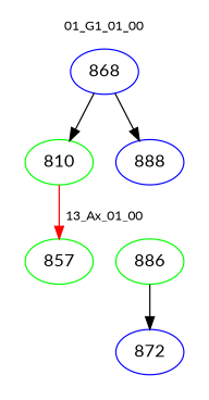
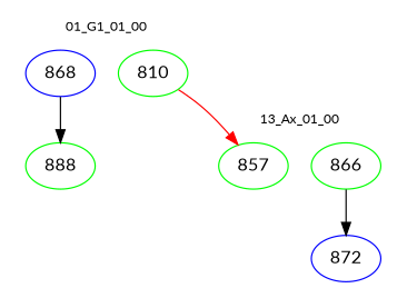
  digraph {
    fontname=Lato
    node [color=green fontname=Lato]
    edge [color=black fontname=Lato]
-   n1 [label=886]
+   n1 [label=866]
    n2 [label=857]
    n3 [color=blue label=872]
    n4 [color=blue label=868]
    n5 [label=810]
-   n6 [color=blue label=888]
+   n6 [label=888]
    subgraph cluster_1 {
      color=white
      fontsize=10
      label="13_Ax_01_00"
      n1
      n2
      n3
    }
    subgraph cluster_2 {
      color=white
      fontsize=10
      label="01_G1_01_00"
      n4
      n5
      n6
    }
    n1 -> n3
-   n4 -> n5
    n4 -> n6
    n5 -> n2 [color=red]
  }
